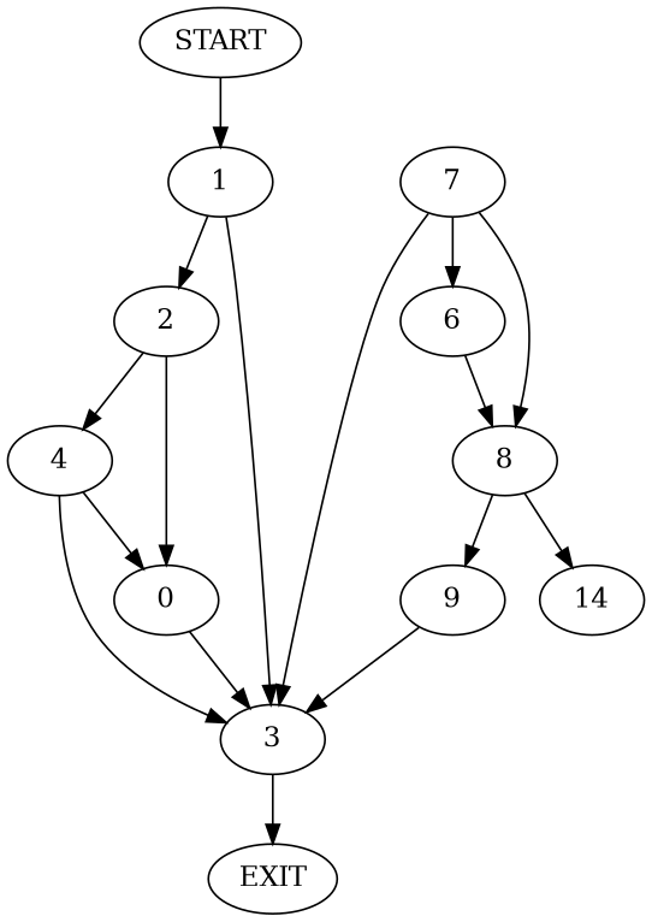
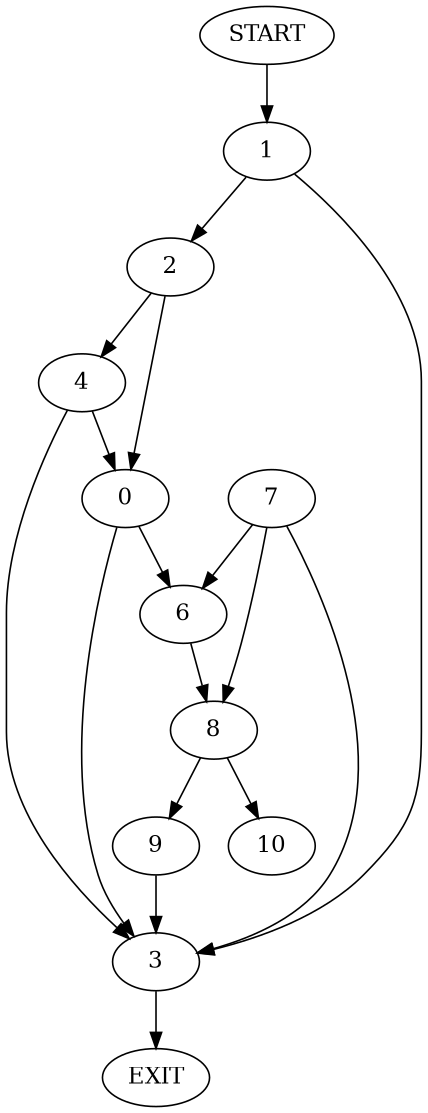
  digraph {
    n1 [label=START]
    1
    2
    3
    4
    n6 [label=0]
    n7 [label=EXIT]
    6
    8
    7
    9
-   10 [label=14]
+   10
    n1 -> 1
    1 -> 2
    1 -> 3
    2 -> 4
    2 -> n6
    3 -> n7
    4 -> 3
    4 -> n6
    n6 -> 3
+   n6 -> 6
    6 -> 8
    8 -> 9
    8 -> 10
    7 -> 3
    7 -> 6
    7 -> 8
    9 -> 3
  }
